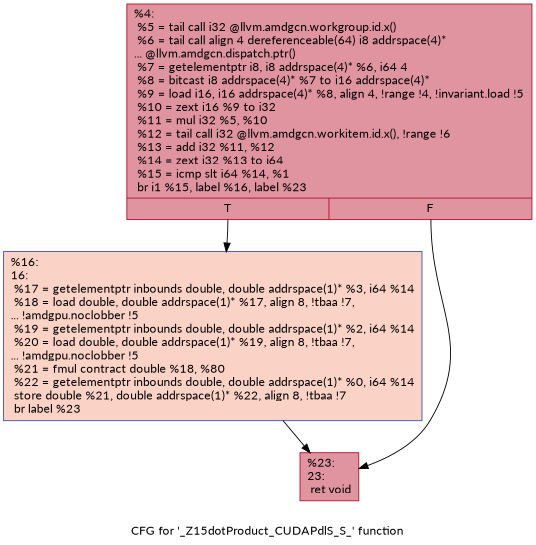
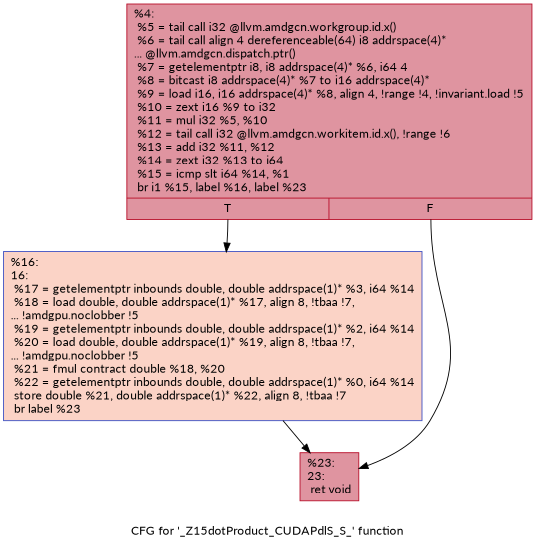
  digraph {
    label="CFG for '_Z15dotProduct_CUDAPdlS_S_' function"
    fontname=Lato
    node [color="#b70d28ff" fillcolor="#b70d2870" shape=record style=filled fontname=Lato]
    edge [fontname=Lato]
    n1 [label="{%4:\l  %5 = tail call i32 @llvm.amdgcn.workgroup.id.x()\l  %6 = tail call align 4 dereferenceable(64) i8 addrspace(4)*\l... @llvm.amdgcn.dispatch.ptr()\l  %7 = getelementptr i8, i8 addrspace(4)* %6, i64 4\l  %8 = bitcast i8 addrspace(4)* %7 to i16 addrspace(4)*\l  %9 = load i16, i16 addrspace(4)* %8, align 4, !range !4, !invariant.load !5\l  %10 = zext i16 %9 to i32\l  %11 = mul i32 %5, %10\l  %12 = tail call i32 @llvm.amdgcn.workitem.id.x(), !range !6\l  %13 = add i32 %11, %12\l  %14 = zext i32 %13 to i64\l  %15 = icmp slt i64 %14, %1\l  br i1 %15, label %16, label %23\l|{<s0>T|<s1>F}}"]
-   n2 [color="#3d50c3ff" fillcolor="#f59c7d70" label="{%16:\l16:                                               \l  %17 = getelementptr inbounds double, double addrspace(1)* %3, i64 %14\l  %18 = load double, double addrspace(1)* %17, align 8, !tbaa !7,\l... !amdgpu.noclobber !5\l  %19 = getelementptr inbounds double, double addrspace(1)* %2, i64 %14\l  %20 = load double, double addrspace(1)* %19, align 8, !tbaa !7,\l... !amdgpu.noclobber !5\l  %21 = fmul contract double %18, %80\l  %22 = getelementptr inbounds double, double addrspace(1)* %0, i64 %14\l  store double %21, double addrspace(1)* %22, align 8, !tbaa !7\l  br label %23\l}"]
+   n2 [color="#3d50c3ff" fillcolor="#f59c7d70" label="{%16:\l16:                                               \l  %17 = getelementptr inbounds double, double addrspace(1)* %3, i64 %14\l  %18 = load double, double addrspace(1)* %17, align 8, !tbaa !7,\l... !amdgpu.noclobber !5\l  %19 = getelementptr inbounds double, double addrspace(1)* %2, i64 %14\l  %20 = load double, double addrspace(1)* %19, align 8, !tbaa !7,\l... !amdgpu.noclobber !5\l  %21 = fmul contract double %18, %20\l  %22 = getelementptr inbounds double, double addrspace(1)* %0, i64 %14\l  store double %21, double addrspace(1)* %22, align 8, !tbaa !7\l  br label %23\l}"]
    n3 [label="{%23:\l23:                                               \l  ret void\l}"]
    n1 -> n2 [tailport=s0]
    n1 -> n3 [tailport=s1]
    n2 -> n3
  }
